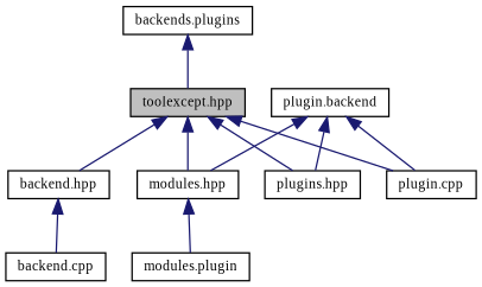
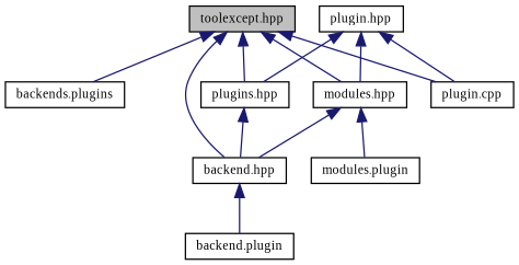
  digraph {
    fontname="Liberation Serif"
    node [color=black fillcolor=white fontname="Liberation Serif" fontsize=10 shape=record style=filled]
    edge [color=midnightblue dir=back fontname="Liberation Serif" fontsize=10 labelfontname=FreeSans labelfontsize=10 style=solid]
    n1 [fillcolor=grey75 fontcolor=black height=0.2 label="toolexcept.hpp" width=0.4]
    n2 [height=0.2 label="backend.hpp" width=0.4]
    n3 [height=0.2 label="backends.plugins" width=0.4]
    n4 [height=0.2 label="modules.hpp" width=0.4]
    n5 [height=0.2 label="plugins.hpp" width=0.4]
    n6 [height=0.2 label="plugin.cpp" width=0.4]
-   n7 [height=0.2 label="backend.cpp" width=0.4]
+   n7 [height=0.2 label="backend.plugin" width=0.4]
    n8 [height=0.2 label="modules.plugin" width=0.4]
-   n9 [height=0.2 label="plugin.backend" width=0.4]
+   n9 [height=0.2 label="plugin.hpp" width=0.4]
    n1 -> n2
-   n3 -> n1
+   n1 -> n3
    n1 -> n4
    n1 -> n5
    n1 -> n6
    n2 -> n7
+   n4 -> n2
    n4 -> n8
+   n5 -> n2
    n9 -> n4
    n9 -> n5
    n9 -> n6
  }
